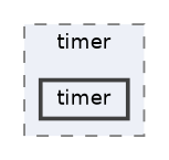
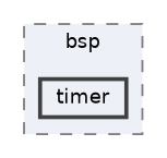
  digraph {
    compound=true
    rankdir=LR
    n1 [color=grey25 fillcolor="#edf0f7" fontname=Helvetica fontsize=10 height=0.2 label=timer shape=box style="filled,bold" width=0.4]
    subgraph cluster_1 {
      bgcolor="#edf0f7"
      fontname=Helvetica
      fontsize=10
-     label=timer
+     label=bsp
      pencolor=grey50
      style="filled,dashed"
      n1
    }
  }
